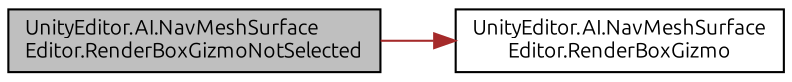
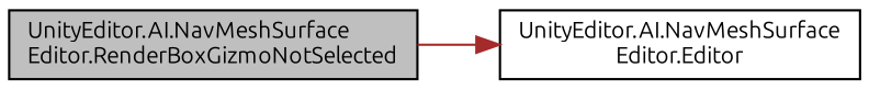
  digraph {
    rankdir=LR
    fontname=Ubuntu
    node [color=black fontname=Ubuntu fontsize=10 shape=record style=filled]
    n1 [fillcolor=grey75 fontcolor=black height=0.2 label="UnityEditor.AI.NavMeshSurface\lEditor.RenderBoxGizmoNotSelected" width=0.4]
-   n2 [fillcolor=white height=0.2 label="UnityEditor.AI.NavMeshSurface\lEditor.RenderBoxGizmo" width=0.4]
+   n2 [fillcolor=white height=0.2 label="UnityEditor.AI.NavMeshSurface\lEditor.Editor" width=0.4]
    n1 -> n2 [color=brown fontname=Ubuntu fontsize=10 labelfontname=Helvetica labelfontsize=10 style=solid]
  }
